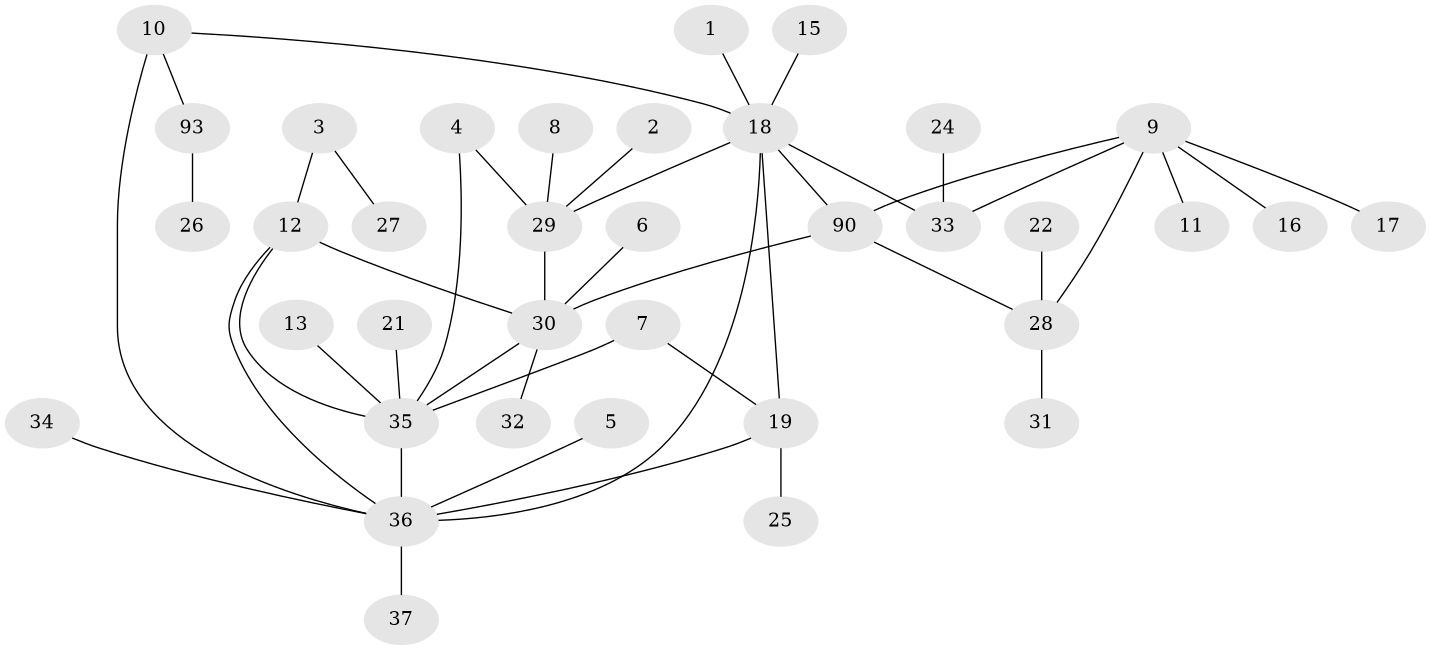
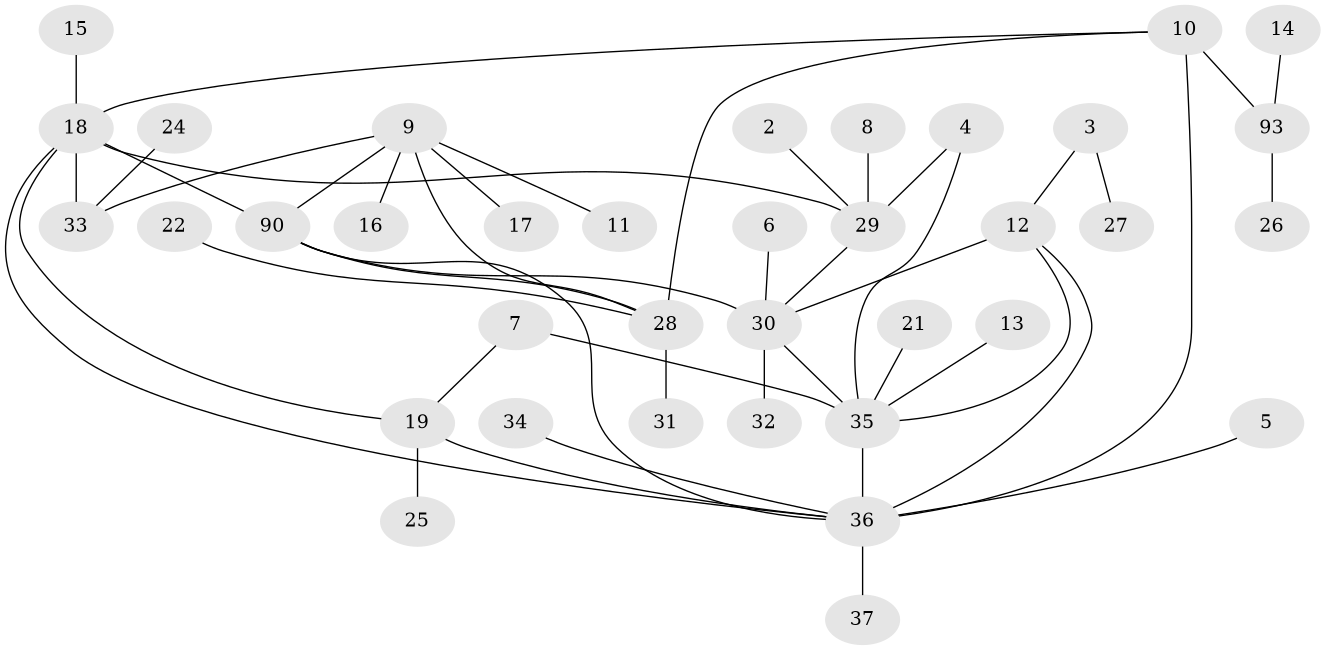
  graph {
    node [color=gray90 style=filled]
    edge [weight=1.0]
-   1
    18
    29
    36
    19
    n6 [label=90]
    33
    2
    30
    3
    12
    27
    35
    4
    5
    37
    6
    32
    7
    25
    8
    9
    11
    16
    17
    28
    31
    10
    n29 [label=93]
    26
    13
+   14
    15
    21
    22
    24
    34
-   1 -- 18
    18 -- 29
    18 -- 36
    18 -- 19
    18 -- n6
    18 -- 33
    29 -- 30
    36 -- 37
    19 -- 36
    19 -- 25
+   n6 -- 36
    n6 -- 30
    n6 -- 28
    2 -- 29
    30 -- 35
    30 -- 32
    3 -- 12
    3 -- 27
    12 -- 36
    12 -- 30
    12 -- 35
    35 -- 36 [weight=2.0]
    4 -- 29
    4 -- 35
    5 -- 36
    6 -- 30
    7 -- 19
    7 -- 35 [weight=2.0]
    8 -- 29
    9 -- n6
    9 -- 33
    9 -- 11
    9 -- 16
    9 -- 17
    9 -- 28
    28 -- 31
    10 -- 18
    10 -- 36 [weight=2.0]
+   10 -- 28
    10 -- n29
    n29 -- 26
    13 -- 35
+   14 -- n29
    15 -- 18
    21 -- 35
    22 -- 28
    24 -- 33
    34 -- 36
  }
